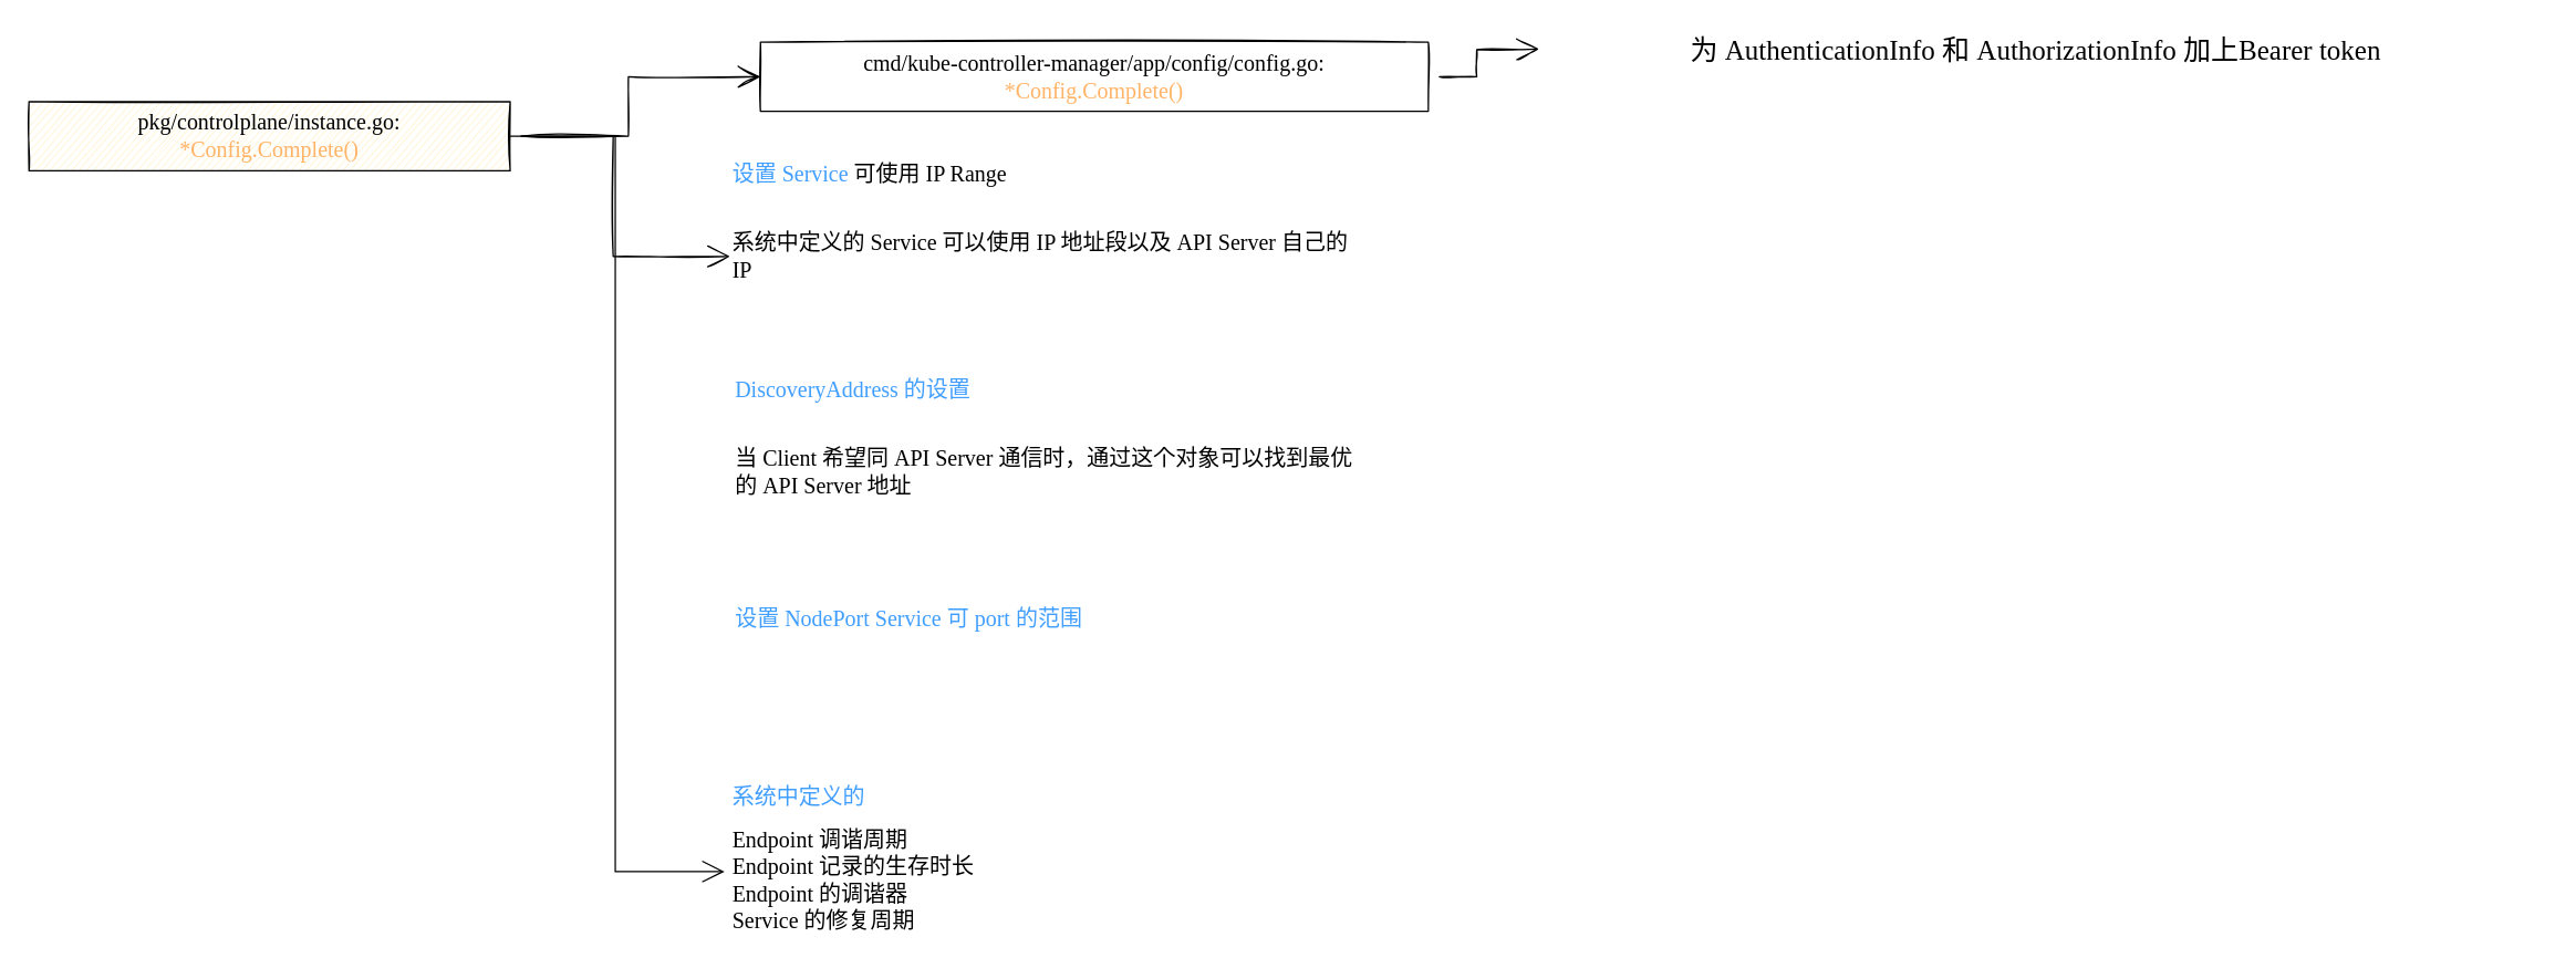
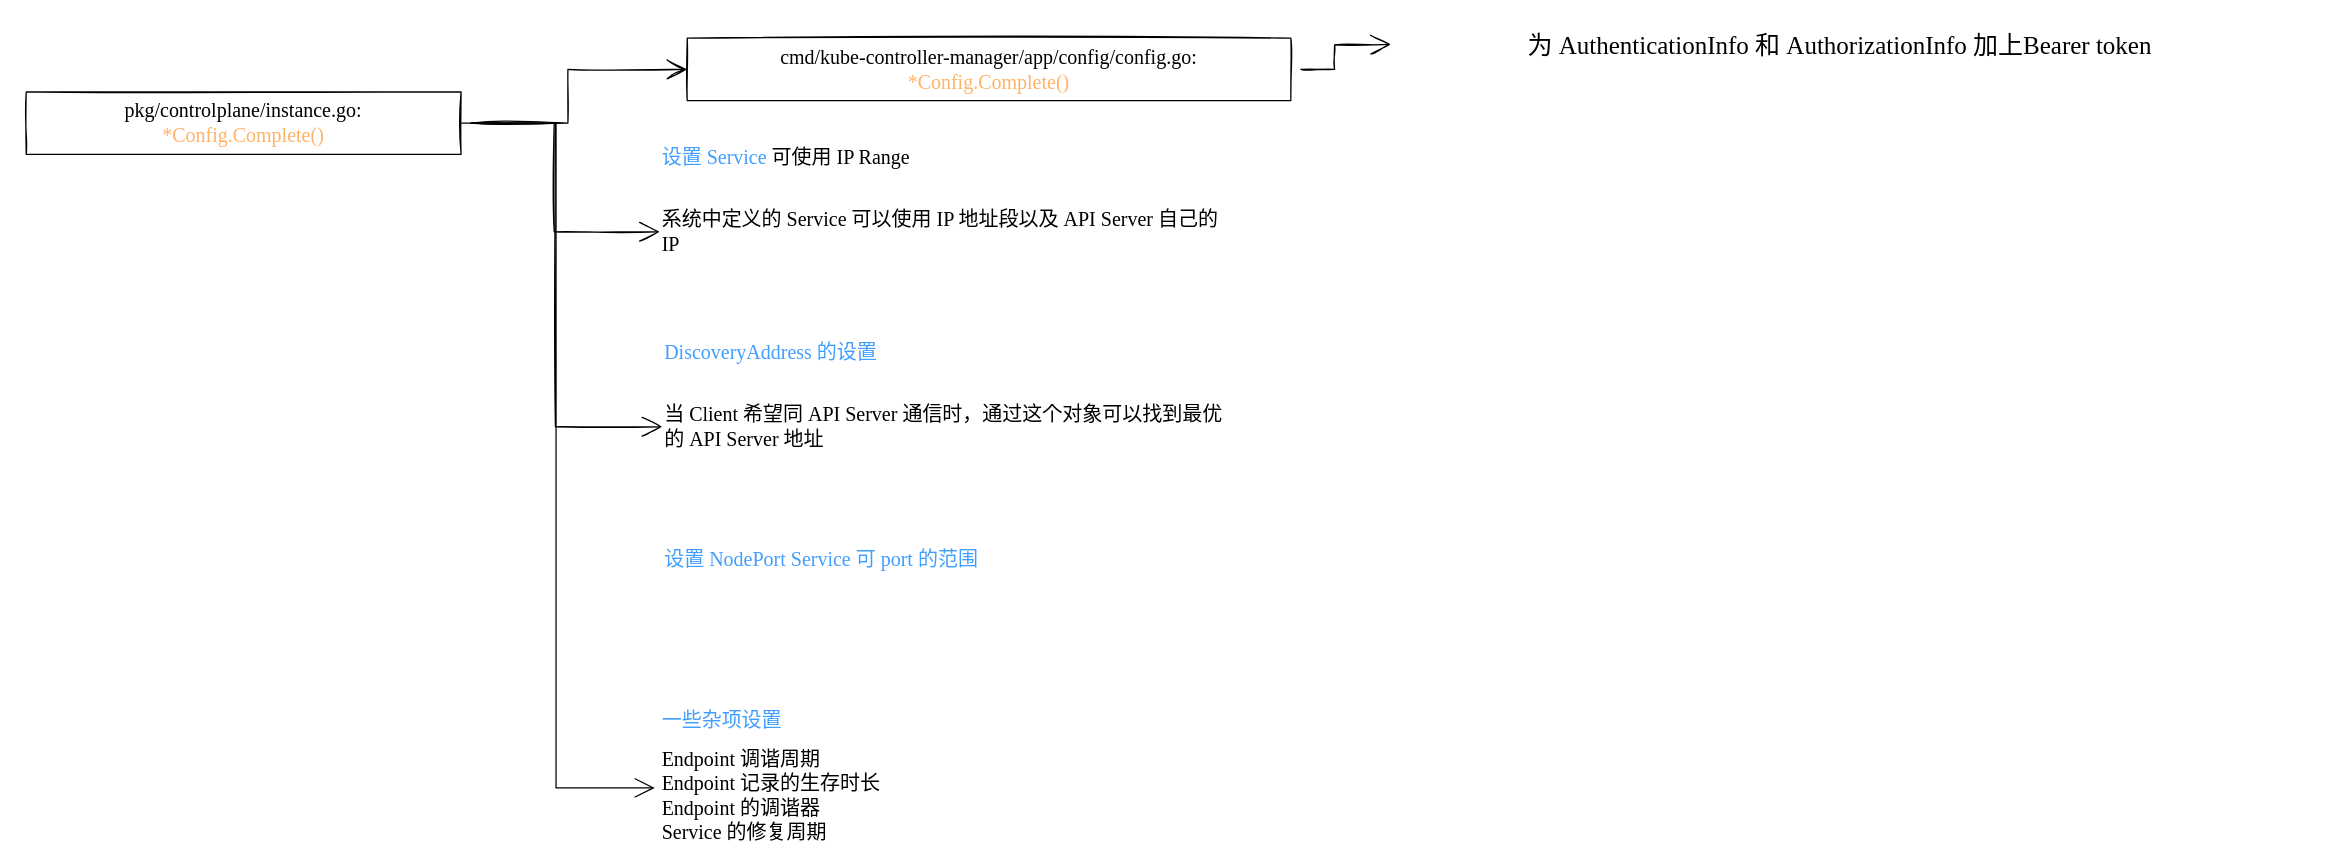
  <mxCell id="0" />
  <mxCell id="1" parent="0" />
  <mxCell id="2" style="edgeStyle=orthogonalEdgeStyle;rounded=0;sketch=1;hachureGap=4;orthogonalLoop=1;jettySize=auto;html=1;entryX=0;entryY=0.5;entryDx=0;entryDy=0;fontFamily=Lucida Console;fontSize=16;fontColor=#000000;endArrow=open;startSize=14;endSize=14;sourcePerimeterSpacing=8;targetPerimeterSpacing=8;" parent="1" source="5" target="7" edge="1"><mxGeometry relative="1" as="geometry" /></mxCell>
  <mxCell id="3" style="edgeStyle=orthogonalEdgeStyle;rounded=0;sketch=1;hachureGap=4;orthogonalLoop=1;jettySize=auto;html=1;entryX=0;entryY=0.5;entryDx=0;entryDy=0;fontFamily=Lucida Console;fontSize=16;fontColor=#000000;endArrow=open;startSize=14;endSize=14;sourcePerimeterSpacing=8;targetPerimeterSpacing=8;" parent="1" source="5" target="10" edge="1"><mxGeometry relative="1" as="geometry" /></mxCell>
- <mxCell id="5" value="pkg/controlplane/instance.go:&lt;br style=&quot;font-size: 16px&quot;&gt;&lt;font color=&quot;#ffb366&quot;&gt;*Config.Complete()&lt;/font&gt;" style="rounded=0;whiteSpace=wrap;html=1;sketch=1;hachureGap=4;fontFamily=Lucida Console;fontSize=16;fillColor=#fff2cc;" parent="1" vertex="1"><mxGeometry x="20" y="73" width="348" height="50" as="geometry" /></mxCell>
+ <mxCell id="4" style="edgeStyle=orthogonalEdgeStyle;rounded=0;sketch=1;hachureGap=4;orthogonalLoop=1;jettySize=auto;html=1;entryX=0;entryY=0.5;entryDx=0;entryDy=0;fontFamily=Lucida Console;fontSize=16;fontColor=#000000;endArrow=open;startSize=14;endSize=14;sourcePerimeterSpacing=8;targetPerimeterSpacing=8;" parent="1" source="5" target="13" edge="1"><mxGeometry relative="1" as="geometry" /></mxCell>
+ <mxCell id="5" value="pkg/controlplane/instance.go:&lt;br style=&quot;font-size: 16px&quot;&gt;&lt;font color=&quot;#ffb366&quot;&gt;*Config.Complete()&lt;/font&gt;" style="rounded=0;whiteSpace=wrap;html=1;sketch=1;hachureGap=4;fontFamily=Lucida Console;fontSize=16;" parent="1" vertex="1"><mxGeometry x="20" y="73" width="348" height="50" as="geometry" /></mxCell>
  <mxCell id="6" style="edgeStyle=orthogonalEdgeStyle;rounded=0;sketch=1;hachureGap=4;orthogonalLoop=1;jettySize=auto;html=1;fontFamily=Lucida Console;fontSize=16;fontColor=#000000;endArrow=open;startSize=14;endSize=14;sourcePerimeterSpacing=8;targetPerimeterSpacing=8;" parent="1" source="7" edge="1"><mxGeometry relative="1" as="geometry"><mxPoint x="1112" y="35" as="targetPoint" /></mxGeometry></mxCell>
  <mxCell id="7" value="cmd/kube-controller-manager/app/config/config.go:&lt;br style=&quot;font-size: 16px&quot;&gt;&lt;font color=&quot;#ffb366&quot;&gt;*Config.Complete()&lt;/font&gt;" style="rounded=0;whiteSpace=wrap;html=1;sketch=1;hachureGap=4;fontFamily=Lucida Console;fontSize=16;" parent="1" vertex="1"><mxGeometry x="549" y="30" width="483" height="50" as="geometry" /></mxCell>
  <mxCell id="8" value="" style="group" parent="1" vertex="1" connectable="0"><mxGeometry x="527" y="113" width="451" height="107" as="geometry" /></mxCell>
  <mxCell id="9" value="设置 Service &lt;font color=&quot;#000000&quot;&gt;可使用 IP Range&lt;/font&gt;" style="text;strokeColor=none;fillColor=none;html=1;align=left;verticalAlign=middle;whiteSpace=wrap;rounded=0;sketch=1;hachureGap=4;fontFamily=Lucida Console;fontSize=16;fontColor=#409EFF;" parent="8" vertex="1"><mxGeometry width="299" height="24" as="geometry" /></mxCell>
  <mxCell id="10" value="系统中定义的 Service 可以使用 IP 地址段以及 API Server 自己的 IP" style="text;strokeColor=none;fillColor=none;html=1;align=left;verticalAlign=middle;whiteSpace=wrap;rounded=0;sketch=1;hachureGap=4;fontFamily=Lucida Console;fontSize=16;fontColor=#000000;" parent="8" vertex="1"><mxGeometry y="37" width="451" height="70" as="geometry" /></mxCell>
  <mxCell id="11" value="" style="group" parent="1" vertex="1" connectable="0"><mxGeometry x="529" y="269" width="451" height="107" as="geometry" /></mxCell>
  <mxCell id="12" value="DiscoveryAddress 的设置" style="text;strokeColor=none;fillColor=none;html=1;align=left;verticalAlign=middle;whiteSpace=wrap;rounded=0;sketch=1;hachureGap=4;fontFamily=Lucida Console;fontSize=16;fontColor=#409EFF;" parent="11" vertex="1"><mxGeometry width="299" height="24" as="geometry" /></mxCell>
  <mxCell id="13" value="当 Client 希望同 API Server 通信时，通过这个对象可以找到最优的 API Server 地址" style="text;strokeColor=none;fillColor=none;html=1;align=left;verticalAlign=middle;whiteSpace=wrap;rounded=0;sketch=1;hachureGap=4;fontFamily=Lucida Console;fontSize=16;fontColor=#000000;" parent="11" vertex="1"><mxGeometry y="37" width="451" height="70" as="geometry" /></mxCell>
  <mxCell id="14" value="" style="group" parent="1" vertex="1" connectable="0"><mxGeometry x="529" y="435" width="451" height="107" as="geometry" /></mxCell>
  <mxCell id="15" value="设置 NodePort Service 可 port 的范围" style="text;strokeColor=none;fillColor=none;html=1;align=left;verticalAlign=middle;whiteSpace=wrap;rounded=0;sketch=1;hachureGap=4;fontFamily=Lucida Console;fontSize=16;fontColor=#409EFF;" parent="14" vertex="1"><mxGeometry width="356" height="24" as="geometry" /></mxCell>
  <mxCell id="16" value="" style="group" vertex="1" connectable="0" parent="1"><mxGeometry x="527" y="564" width="451" height="107" as="geometry" /></mxCell>
- <mxCell id="17" value="系统中定义的" style="text;strokeColor=none;fillColor=none;html=1;align=left;verticalAlign=middle;whiteSpace=wrap;rounded=0;sketch=1;hachureGap=4;fontFamily=Lucida Console;fontSize=16;fontColor=#409EFF;" vertex="1" parent="16"><mxGeometry width="356" height="24" as="geometry" /></mxCell>
+ <mxCell id="17" value="一些杂项设置" style="text;strokeColor=none;fillColor=none;html=1;align=left;verticalAlign=middle;whiteSpace=wrap;rounded=0;sketch=1;hachureGap=4;fontFamily=Lucida Console;fontSize=16;fontColor=#409EFF;" vertex="1" parent="16"><mxGeometry width="356" height="24" as="geometry" /></mxCell>
  <mxCell id="18" value="Endpoint 调谐周期&lt;br&gt;Endpoint 记录的生存时长&lt;br&gt;Endpoint 的调谐器&lt;br&gt;Service 的修复周期" style="text;strokeColor=none;fillColor=none;html=1;align=left;verticalAlign=middle;whiteSpace=wrap;rounded=0;sketch=1;hachureGap=4;fontFamily=Lucida Console;fontSize=16;fontColor=#000000;" vertex="1" parent="16"><mxGeometry y="37" width="451" height="70" as="geometry" /></mxCell>
  <mxCell id="19" value="" style="edgeStyle=orthogonalEdgeStyle;orthogonalLoop=1;jettySize=auto;html=1;rounded=0;sketch=0;hachureGap=4;fontFamily=Architects Daughter;fontSource=https%3A%2F%2Ffonts.googleapis.com%2Fcss%3Ffamily%3DArchitects%2BDaughter;fontSize=16;fontColor=#000000;endArrow=open;startSize=14;endSize=14;sourcePerimeterSpacing=8;targetPerimeterSpacing=8;exitX=1;exitY=0.5;exitDx=0;exitDy=0;" edge="1" parent="1" source="5"><mxGeometry width="120" relative="1" as="geometry"><mxPoint x="244" y="399" as="sourcePoint" /><mxPoint x="523" y="630" as="targetPoint" /><Array as="points"><mxPoint x="444" y="98" /><mxPoint x="444" y="630" /></Array></mxGeometry></mxCell>
  <mxCell id="20" value="为 AuthenticationInfo 和 AuthorizationInfo 加上Bearer token&amp;nbsp;" style="text;strokeColor=none;fillColor=none;html=1;align=center;verticalAlign=middle;whiteSpace=wrap;rounded=0;sketch=1;hachureGap=4;fontFamily=Lucida Console;fontSize=20;fontColor=#000000;" vertex="1" parent="1"><mxGeometry x="1108" y="20" width="732" height="30" as="geometry" /></mxCell>
